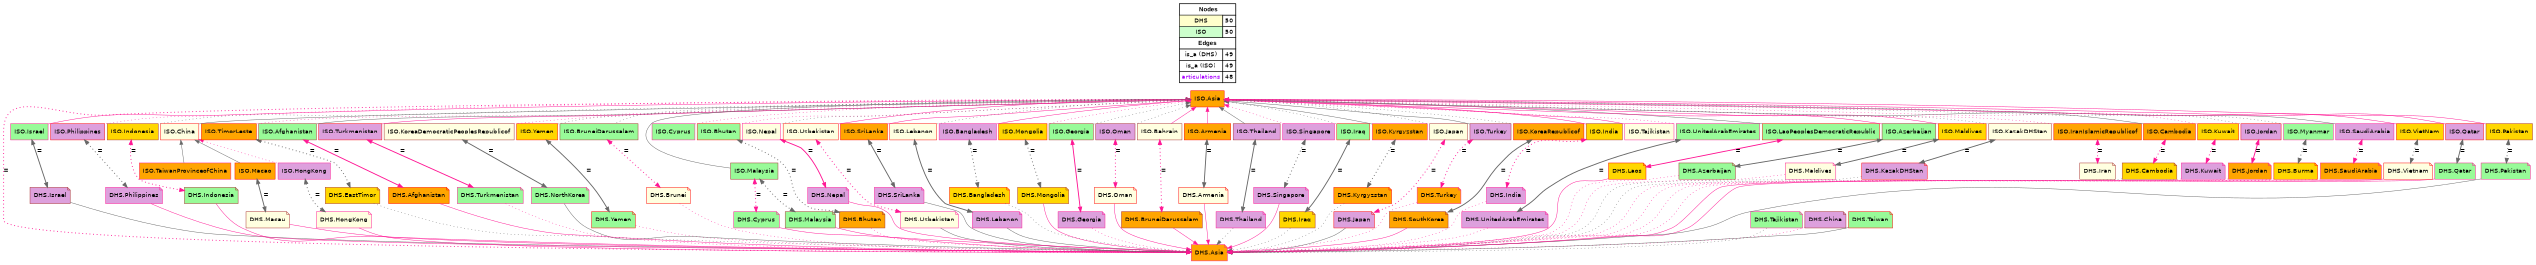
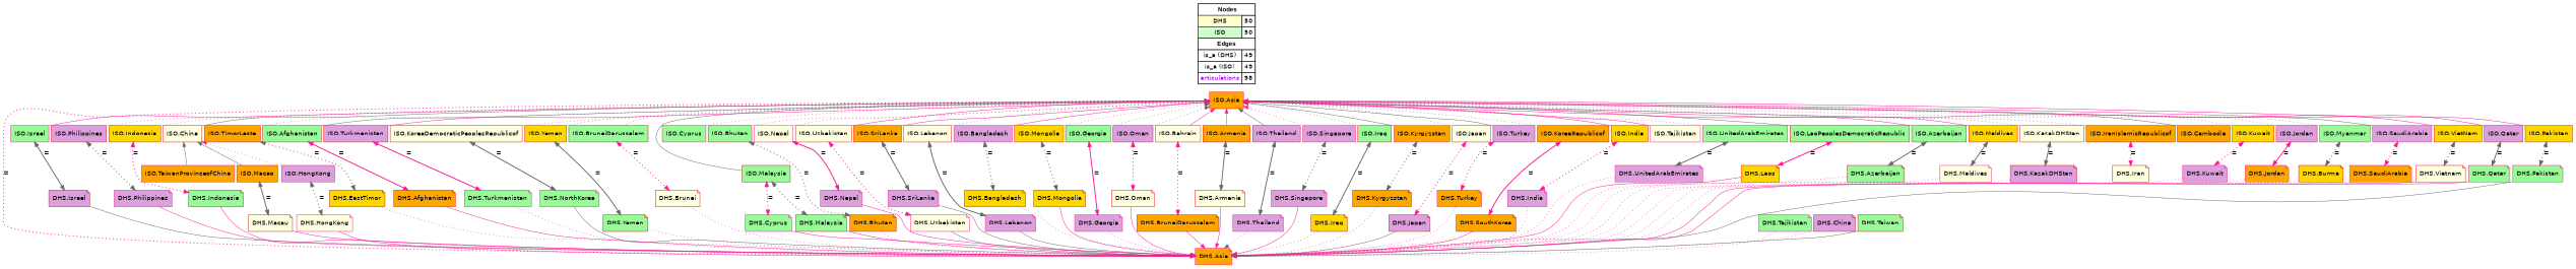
  digraph {
    fontname="DejaVu Sans"
    rankdir=TB
    node [fillcolor=plum fontname="DejaVu Sans" shape=box style=filled color=red]
    edge [color=deeppink constraint=true dir=back fontname="DejaVu Sans" penwidth=1 style=dotted]
-   n1 [fillcolor=white label=<   <TABLE BORDER="0" CELLBORDER="1" CELLSPACING="0" CELLPADDING="4">  <TR> <TD COLSPAN="2"><font face="Arial Black"> Nodes</font></TD> </TR>  <TR>   <TD bgcolor="#FFFFCC" fontname="helvetica">DHS</TD>   <TD>50</TD>   </TR>  <TR>   <TD bgcolor="#CCFFCC" fontname="helvetica">ISO</TD>   <TD>50</TD>   </TR>  <TR> <TD COLSPAN="2"><font face = "Arial Black"> Edges </font></TD> </TR>  <TR>   <TD><font color ="#000000">is_a (DHS)</font></TD><TD>49</TD> </TR> <TR>   <TD><font color ="#000000">is_a (ISO)</font></TD><TD>49</TD> </TR> <TR>   <TD><font color ="#AA00FF">articulations</font></TD><TD>48</TD> </TR> </TABLE>   > margin=0 color=""]
+   n1 [fillcolor=white label=<   <TABLE BORDER="0" CELLBORDER="1" CELLSPACING="0" CELLPADDING="4">  <TR> <TD COLSPAN="2"><font face="Arial Black"> Nodes</font></TD> </TR>  <TR>   <TD bgcolor="#FFFFCC" fontname="helvetica">DHS</TD>   <TD>50</TD>   </TR>  <TR>   <TD bgcolor="#CCFFCC" fontname="helvetica">ISO</TD>   <TD>50</TD>   </TR>  <TR> <TD COLSPAN="2"><font face = "Arial Black"> Edges </font></TD> </TR>  <TR>   <TD><font color ="#000000">is_a (DHS)</font></TD><TD>49</TD> </TR> <TR>   <TD><font color ="#000000">is_a (ISO)</font></TD><TD>49</TD> </TR> <TR>   <TD><font color ="#AA00FF">articulations</font></TD><TD>98</TD> </TR> </TABLE>   > margin=0 color=""]
    "DHS.Mongolia" [color=brown fillcolor=gold shape=note]
    "DHS.Asia" [color=deeppink fillcolor=orange shape=note]
    "DHS.Maldives" [color=deeppink fillcolor=lightyellow shape=note]
    "DHS.Thailand" [color=deeppink shape=note]
    "DHS.HongKong" [color=deeppink fillcolor=lightyellow shape=note]
-   "DHS.Cambodia" [color=brown fillcolor=gold shape=note]
    "DHS.Yemen" [fillcolor=palegreen shape=note]
    "DHS.Jordan" [color=deeppink fillcolor=orange shape=note]
    "DHS.Tajikistan" [color=deeppink fillcolor=palegreen shape=note]
    "DHS.Israel" [color=brown shape=note]
    "DHS.NorthKorea" [color=deeppink fillcolor=palegreen shape=note]
    "DHS.Brunei" [fillcolor=lightyellow shape=note]
    n14 [color=brown fillcolor=orange label="DHS.BruneiDarussalam" shape=note]
    "DHS.Macau" [color=brown fillcolor=lightyellow shape=note]
    "DHS.Cyprus" [color=deeppink fillcolor=palegreen shape=note]
    "DHS.China" [color=brown shape=note]
    "DHS.Malaysia" [color=brown fillcolor=palegreen shape=note]
    "DHS.Oman" [fillcolor=lightyellow shape=note]
    "DHS.Turkey" [color=deeppink fillcolor=orange shape=note]
    "DHS.Turkmenistan" [color=deeppink fillcolor=palegreen shape=note]
    "DHS.Georgia" [color=deeppink shape=note]
    "DHS.Kuwait" [color=deeppink shape=note]
    "DHS.KazakDHStan" [shape=note]
    "DHS.Philippines" [color=deeppink shape=note]
    "DHS.Taiwan" [fillcolor=palegreen shape=note]
    "DHS.Singapore" [color=deeppink shape=note]
    "DHS.Uzbekistan" [color=deeppink fillcolor=lightyellow shape=note]
    "DHS.Burma" [fillcolor=gold shape=note]
    "DHS.SriLanka" [color=deeppink shape=note]
    "DHS.Qatar" [color=deeppink fillcolor=palegreen shape=note]
    "DHS.Lebanon" [color=deeppink shape=note]
    "DHS.SaudiArabia" [color=deeppink fillcolor=orange shape=note]
    "DHS.Bangladesh" [fillcolor=gold shape=note]
    "DHS.Bhutan" [color=brown fillcolor=orange shape=note]
    "DHS.Laos" [fillcolor=gold shape=note]
    "DHS.Pakistan" [color=deeppink fillcolor=palegreen shape=note]
    "DHS.UnitedArabEmirates" [color=deeppink shape=note]
    "DHS.SouthKorea" [color=brown fillcolor=orange shape=note]
    "DHS.Indonesia" [color=brown fillcolor=palegreen shape=note]
    "DHS.Afghanistan" [fillcolor=orange shape=note]
    "DHS.Iraq" [color=brown fillcolor=gold shape=note]
    "DHS.Kyrgyzstan" [fillcolor=orange shape=note]
    "DHS.Iran" [color=brown fillcolor=lightyellow shape=note]
    "DHS.Armenia" [fillcolor=lightyellow shape=note]
    "DHS.Japan" [shape=note]
    "DHS.India" [color=deeppink shape=note]
    "DHS.Nepal" [color=deeppink shape=note]
    "DHS.Vietnam" [fillcolor=lightyellow shape=note]
    "DHS.Azerbaijan" [color=brown fillcolor=palegreen shape=note]
    "DHS.EastTimor" [color=brown fillcolor=gold shape=note]
    "ISO.Israel" [color=deeppink fillcolor=palegreen]
    "ISO.Philippines"
    "ISO.Indonesia" [color=brown fillcolor=gold]
    "ISO.China" [fillcolor=lightyellow]
    "ISO.TaiwanProvinceofChina" [color=deeppink fillcolor=orange]
    "ISO.Macao" [fillcolor=orange]
    "ISO.HongKong" [color=deeppink]
    "ISO.TimorLeste" [fillcolor=orange]
    "ISO.Afghanistan" [color=brown fillcolor=palegreen]
    "ISO.Turkmenistan"
    "ISO.KoreaDemocraticPeoplesRepublicof" [color=brown fillcolor=lightyellow]
    "ISO.Yemen" [fillcolor=gold]
    "ISO.BruneiDarussalam" [color=brown fillcolor=palegreen]
    "ISO.Malaysia" [color=brown fillcolor=palegreen]
    "ISO.Cyprus" [color=deeppink fillcolor=palegreen]
    "ISO.Bhutan" [fillcolor=palegreen]
    "ISO.Nepal" [color=deeppink fillcolor=lightyellow]
    "ISO.Uzbekistan" [fillcolor=lightyellow]
    "ISO.SriLanka" [fillcolor=orange]
    "ISO.Lebanon" [fillcolor=lightyellow]
    "ISO.Bangladesh" [color=deeppink]
    "ISO.Mongolia" [fillcolor=gold]
    "ISO.Georgia" [color=brown fillcolor=palegreen]
    "ISO.Oman" [color=brown]
    "ISO.Bahrain" [color=brown fillcolor=lightyellow]
    "ISO.Armenia" [fillcolor=orange]
    "ISO.Thailand" [color=brown]
    "ISO.Singapore" [color=deeppink]
    "ISO.Iraq" [fillcolor=palegreen]
    "ISO.Kyrgyzstan" [color=deeppink fillcolor=orange]
    "ISO.Japan" [color=brown fillcolor=lightyellow]
    "ISO.Asia" [fillcolor=orange]
    "ISO.Turkey" [color=brown]
    "ISO.KoreaRepublicof" [fillcolor=orange]
    "ISO.India" [color=brown fillcolor=gold]
    "ISO.Tajikistan" [color=deeppink fillcolor=lightyellow]
    "ISO.UnitedArabEmirates" [color=deeppink fillcolor=palegreen]
    "ISO.LaoPeoplesDemocraticRepublic" [fillcolor=palegreen]
    "ISO.Azerbaijan" [color=brown fillcolor=palegreen]
    "ISO.Maldives" [fillcolor=gold]
    "ISO.KazakDHStan" [color=brown fillcolor=lightyellow]
    "ISO.IranIslamicRepublicof" [fillcolor=orange]
    "ISO.Cambodia" [fillcolor=orange]
    "ISO.Kuwait" [fillcolor=gold]
    "ISO.Jordan"
    "ISO.Myanmar" [color=deeppink fillcolor=palegreen]
    "ISO.SaudiArabia" [color=deeppink]
    "ISO.VietNam" [fillcolor=gold]
    "ISO.Qatar"
    "ISO.Pakistan" [color=brown fillcolor=gold]
    subgraph sub_1 {
      rank=source
      n1
    }
    "DHS.Mongolia" -> "DHS.Asia" [dir=forward style=bold]
    "DHS.Maldives" -> "DHS.Asia" [dir=forward]
    "DHS.Thailand" -> "DHS.Asia" [color=gray40 dir=forward]
    "DHS.HongKong" -> "DHS.Asia" [dir=forward style=bold]
-   "DHS.Cambodia" -> "DHS.Asia" [color=gray40 dir=forward]
    "DHS.Yemen" -> "DHS.Asia" [dir=forward]
    "DHS.Jordan" -> "DHS.Asia" [dir=forward]
    "DHS.Tajikistan" -> "DHS.Asia" [color=gray40 dir=forward]
    "DHS.Israel" -> "DHS.Asia" [color=gray40 dir=forward style=bold]
    "DHS.NorthKorea" -> "DHS.Asia" [color=gray40 dir=forward style=bold]
    "DHS.Brunei" -> "DHS.Asia" [dir=forward]
    n14 -> "DHS.Asia" [dir=forward style=bold]
    "DHS.Macau" -> "DHS.Asia" [dir=forward style=bold]
    "DHS.Cyprus" -> "DHS.Asia" [dir=forward style=bold]
    "DHS.China" -> "DHS.Asia" [dir=forward]
    "DHS.Malaysia" -> "DHS.Asia" [dir=forward style=bold]
    "DHS.Oman" -> "DHS.Asia" [dir=forward style=bold]
    "DHS.Turkey" -> "DHS.Asia" [dir=forward]
    "DHS.Turkmenistan" -> "DHS.Asia" [dir=forward]
    "DHS.Georgia" -> "DHS.Asia" [dir=forward]
    "DHS.Kuwait" -> "DHS.Asia" [dir=forward]
    "DHS.KazakDHStan" -> "DHS.Asia" [color=gray40 dir=forward]
    "DHS.Philippines" -> "DHS.Asia" [dir=forward style=bold]
    "DHS.Taiwan" -> "DHS.Asia" [color=gray40 dir=forward style=bold]
    "DHS.Singapore" -> "DHS.Asia" [dir=forward style=bold]
    "DHS.Uzbekistan" -> "DHS.Asia" [color=gray40 dir=forward style=bold]
    "DHS.Burma" -> "DHS.Asia" [dir=forward]
    "DHS.SriLanka" -> "DHS.Asia" [color=gray40 dir=forward style=bold]
    "DHS.Qatar" -> "DHS.Asia" [dir=forward style=bold]
    "DHS.Lebanon" -> "DHS.Asia" [color=gray40 dir=forward style=bold]
    "DHS.SaudiArabia" -> "DHS.Asia" [dir=forward]
    "DHS.Bangladesh" -> "DHS.Asia" [color=gray40 dir=forward]
    "DHS.Bhutan" -> "DHS.Asia" [dir=forward]
    "DHS.Laos" -> "DHS.Asia" [dir=forward style=bold]
    "DHS.Pakistan" -> "DHS.Asia" [color=gray40 dir=forward style=bold]
    "DHS.UnitedArabEmirates" -> "DHS.Asia" [dir=forward]
    "DHS.SouthKorea" -> "DHS.Asia" [dir=forward style=bold]
    "DHS.Indonesia" -> "DHS.Asia" [dir=forward style=bold]
    "DHS.Afghanistan" -> "DHS.Asia" [dir=forward style=bold]
    "DHS.Iraq" -> "DHS.Asia" [color=gray40 dir=forward]
    "DHS.Kyrgyzstan" -> "DHS.Asia" [color=gray40 dir=forward]
    "DHS.Armenia" -> "DHS.Asia" [dir=forward style=bold]
    "DHS.Japan" -> "DHS.Asia" [color=gray40 dir=forward style=bold]
    "DHS.India" -> "DHS.Asia" [dir=forward]
    "DHS.Nepal" -> "DHS.Asia" [dir=forward style=bold]
    "DHS.Vietnam" -> "DHS.Asia" [dir=forward style=bold]
    "DHS.Azerbaijan" -> "DHS.Asia" [dir=forward]
    "DHS.EastTimor" -> "DHS.Asia" [color=gray40 dir=forward]
    "ISO.Israel" -> "DHS.Israel" [color=gray40 dir=both label="=" penwidth=2 style=bold]
    "ISO.Philippines" -> "DHS.Philippines" [color=gray40 dir=both label="=" penwidth=2]
    "ISO.Indonesia" -> "DHS.Indonesia" [dir=both label="=" penwidth=2]
    "ISO.China" -> "ISO.TaiwanProvinceofChina" [color=gray40 style=bold]
    "ISO.China" -> "ISO.Macao" [color=gray40 style=bold]
    "ISO.China" -> "ISO.HongKong"
    "ISO.Macao" -> "DHS.Macau" [color=gray40 dir=both label="=" penwidth=2 style=bold]
    "ISO.HongKong" -> "DHS.HongKong" [color=gray40 dir=both label="=" penwidth=2]
    "ISO.TimorLeste" -> "DHS.EastTimor" [color=gray40 dir=both label="=" penwidth=2]
    "ISO.Afghanistan" -> "DHS.Afghanistan" [dir=both label="=" penwidth=2 style=bold]
    "ISO.Turkmenistan" -> "DHS.Turkmenistan" [dir=both label="=" penwidth=2 style=bold]
    "ISO.KoreaDemocraticPeoplesRepublicof" -> "DHS.NorthKorea" [color=gray40 dir=both label="=" penwidth=2 style=bold]
    "ISO.Yemen" -> "DHS.Yemen" [color=gray40 dir=both label="=" penwidth=2 style=bold]
    "ISO.BruneiDarussalam" -> "DHS.Brunei" [dir=both label="=" penwidth=2]
    "ISO.Malaysia" -> "DHS.Cyprus" [dir=both label="=" penwidth=2]
    "ISO.Malaysia" -> "DHS.Malaysia" [color=gray40 dir=both label="=" penwidth=2]
    "ISO.Bhutan" -> "DHS.Bhutan" [color=gray40 dir=both label="=" penwidth=2]
    "ISO.Nepal" -> "DHS.Nepal" [dir=both label="=" penwidth=2 style=bold]
    "ISO.Uzbekistan" -> "DHS.Uzbekistan" [dir=both label="=" penwidth=2]
    "ISO.SriLanka" -> "DHS.SriLanka" [color=gray40 dir=both label="=" penwidth=2 style=bold]
    "ISO.Lebanon" -> "DHS.Lebanon" [color=gray40 dir=both label="=" penwidth=2 style=bold]
    "ISO.Bangladesh" -> "DHS.Bangladesh" [color=gray40 dir=both label="=" penwidth=2]
    "ISO.Mongolia" -> "DHS.Mongolia" [color=gray40 dir=both label="=" penwidth=2]
    "ISO.Georgia" -> "DHS.Georgia" [dir=both label="=" penwidth=2 style=bold]
    "ISO.Oman" -> "DHS.Oman" [dir=both label="=" penwidth=2]
    "ISO.Bahrain" -> n14 [dir=both label="=" penwidth=2]
    "ISO.Armenia" -> "DHS.Armenia" [color=gray40 dir=both label="=" penwidth=2 style=bold]
    "ISO.Thailand" -> "DHS.Thailand" [color=gray40 dir=both label="=" penwidth=2 style=bold]
    "ISO.Singapore" -> "DHS.Singapore" [color=gray40 dir=both label="=" penwidth=2]
    "ISO.Iraq" -> "DHS.Iraq" [color=gray40 dir=both label="=" penwidth=2 style=bold]
    "ISO.Kyrgyzstan" -> "DHS.Kyrgyzstan" [color=gray40 dir=both label="=" penwidth=2]
    "ISO.Japan" -> "DHS.Japan" [dir=both label="=" penwidth=2]
    "ISO.Asia" -> "DHS.Asia" [dir=both label="=" penwidth=2]
    "ISO.Asia" -> "ISO.Israel" [style=bold]
    "ISO.Asia" -> "ISO.Philippines"
    "ISO.Asia" -> "ISO.Indonesia" [color=gray40]
    "ISO.Asia" -> "ISO.China" [color=gray40 style=bold]
    "ISO.Asia" -> "ISO.TimorLeste"
    "ISO.Asia" -> "ISO.Afghanistan" [color=gray40 style=bold]
    "ISO.Asia" -> "ISO.Turkmenistan" [style=bold]
    "ISO.Asia" -> "ISO.KoreaDemocraticPeoplesRepublicof"
    "ISO.Asia" -> "ISO.Yemen" [color=gray40]
    "ISO.Asia" -> "ISO.BruneiDarussalam" [color=gray40]
    "ISO.Asia" -> "ISO.Malaysia" [color=gray40 style=bold]
    "ISO.Asia" -> "ISO.Cyprus"
    "ISO.Asia" -> "ISO.Bhutan"
    "ISO.Asia" -> "ISO.Nepal" [color=gray40]
    "ISO.Asia" -> "ISO.Uzbekistan" [style=bold]
    "ISO.Asia" -> "ISO.SriLanka" [style=bold]
    "ISO.Asia" -> "ISO.Lebanon" [color=gray40]
    "ISO.Asia" -> "ISO.Bangladesh" [style=bold]
    "ISO.Asia" -> "ISO.Mongolia"
    "ISO.Asia" -> "ISO.Georgia" [color=gray40]
    "ISO.Asia" -> "ISO.Oman" [color=gray40]
    "ISO.Asia" -> "ISO.Bahrain" [style=bold]
    "ISO.Asia" -> "ISO.Armenia" [style=bold]
    "ISO.Asia" -> "ISO.Thailand" [color=gray40 style=bold]
    "ISO.Asia" -> "ISO.Singapore"
    "ISO.Asia" -> "ISO.Iraq" [color=gray40]
    "ISO.Asia" -> "ISO.Kyrgyzstan" [color=gray40 style=bold]
    "ISO.Asia" -> "ISO.Japan" [color=gray40]
    "ISO.Asia" -> "ISO.Turkey" [color=gray40 style=bold]
    "ISO.Asia" -> "ISO.KoreaRepublicof" [color=gray40]
    "ISO.Asia" -> "ISO.India" [style=bold]
    "ISO.Asia" -> "ISO.Tajikistan" [style=bold]
    "ISO.Asia" -> "ISO.UnitedArabEmirates"
    "ISO.Asia" -> "ISO.LaoPeoplesDemocraticRepublic" [color=gray40 style=bold]
    "ISO.Asia" -> "ISO.Azerbaijan" [style=bold]
    "ISO.Asia" -> "ISO.Maldives" [style=bold]
    "ISO.Asia" -> "ISO.KazakDHStan" [color=gray40]
    "ISO.Asia" -> "ISO.IranIslamicRepublicof"
    "ISO.Asia" -> "ISO.Cambodia" [color=gray40 style=bold]
    "ISO.Asia" -> "ISO.Kuwait"
    "ISO.Asia" -> "ISO.Jordan" [color=gray40]
    "ISO.Asia" -> "ISO.Myanmar" [color=gray40]
    "ISO.Asia" -> "ISO.SaudiArabia" [color=gray40 style=bold]
    "ISO.Asia" -> "ISO.VietNam" [style=bold]
    "ISO.Asia" -> "ISO.Qatar" [style=bold]
    "ISO.Asia" -> "ISO.Pakistan" [style=bold]
    "ISO.Turkey" -> "DHS.Turkey" [dir=both label="=" penwidth=2]
-   "ISO.KoreaRepublicof" -> "DHS.SouthKorea" [color=gray40 dir=both label="=" penwidth=2 style=bold]
+   "ISO.KoreaRepublicof" -> "DHS.SouthKorea" [dir=both label="=" penwidth=2 style=bold]
    "ISO.India" -> "DHS.India" [dir=both label="=" penwidth=2]
    "ISO.UnitedArabEmirates" -> "DHS.UnitedArabEmirates" [color=gray40 dir=both label="=" penwidth=2 style=bold]
    "ISO.LaoPeoplesDemocraticRepublic" -> "DHS.Laos" [dir=both label="=" penwidth=2 style=bold]
    "ISO.Azerbaijan" -> "DHS.Azerbaijan" [color=gray40 dir=both label="=" penwidth=2 style=bold]
    "ISO.Maldives" -> "DHS.Maldives" [color=gray40 dir=both label="=" penwidth=2 style=bold]
    "ISO.KazakDHStan" -> "DHS.KazakDHStan" [color=gray40 dir=both label="=" penwidth=2 style=bold]
    "ISO.IranIslamicRepublicof" -> "DHS.Iran" [dir=both label="=" penwidth=2]
-   "ISO.Cambodia" -> "DHS.Cambodia" [dir=both label="=" penwidth=2]
    "ISO.Kuwait" -> "DHS.Kuwait" [dir=both label="=" penwidth=2]
    "ISO.Jordan" -> "DHS.Jordan" [dir=both label="=" penwidth=2 style=bold]
    "ISO.Myanmar" -> "DHS.Burma" [color=gray40 dir=both label="=" penwidth=2]
    "ISO.SaudiArabia" -> "DHS.SaudiArabia" [dir=both label="=" penwidth=2]
    "ISO.VietNam" -> "DHS.Vietnam" [color=gray40 dir=both label="=" penwidth=2]
    "ISO.Qatar" -> "DHS.Qatar" [color=gray40 dir=both label="=" penwidth=2 style=bold]
    "ISO.Pakistan" -> "DHS.Pakistan" [color=gray40 dir=both label="=" penwidth=2]
  }
